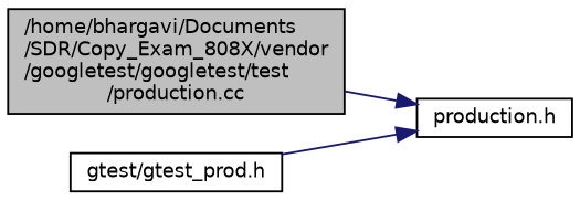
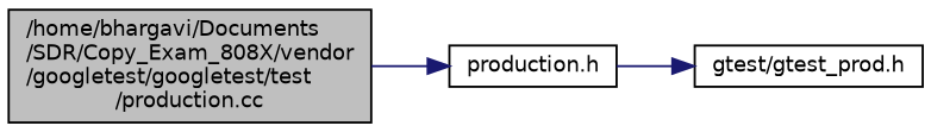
  digraph {
    rankdir=LR
    node [color=black fillcolor=white fontname=Helvetica fontsize=10 shape=record style=filled]
    edge [color=midnightblue fontname=Helvetica fontsize=10 labelfontname=Helvetica labelfontsize=10 style=solid]
    n1 [fillcolor=grey75 fontcolor=black height=0.2 label="/home/bhargavi/Documents\l/SDR/Copy_Exam_808X/vendor\l/googletest/googletest/test\l/production.cc" width=0.4]
    n2 [height=0.2 label="production.h" width=0.4]
    n3 [height=0.2 label="gtest/gtest_prod.h" width=0.4]
    n1 -> n2
-   n3 -> n2
+   n2 -> n3
  }
